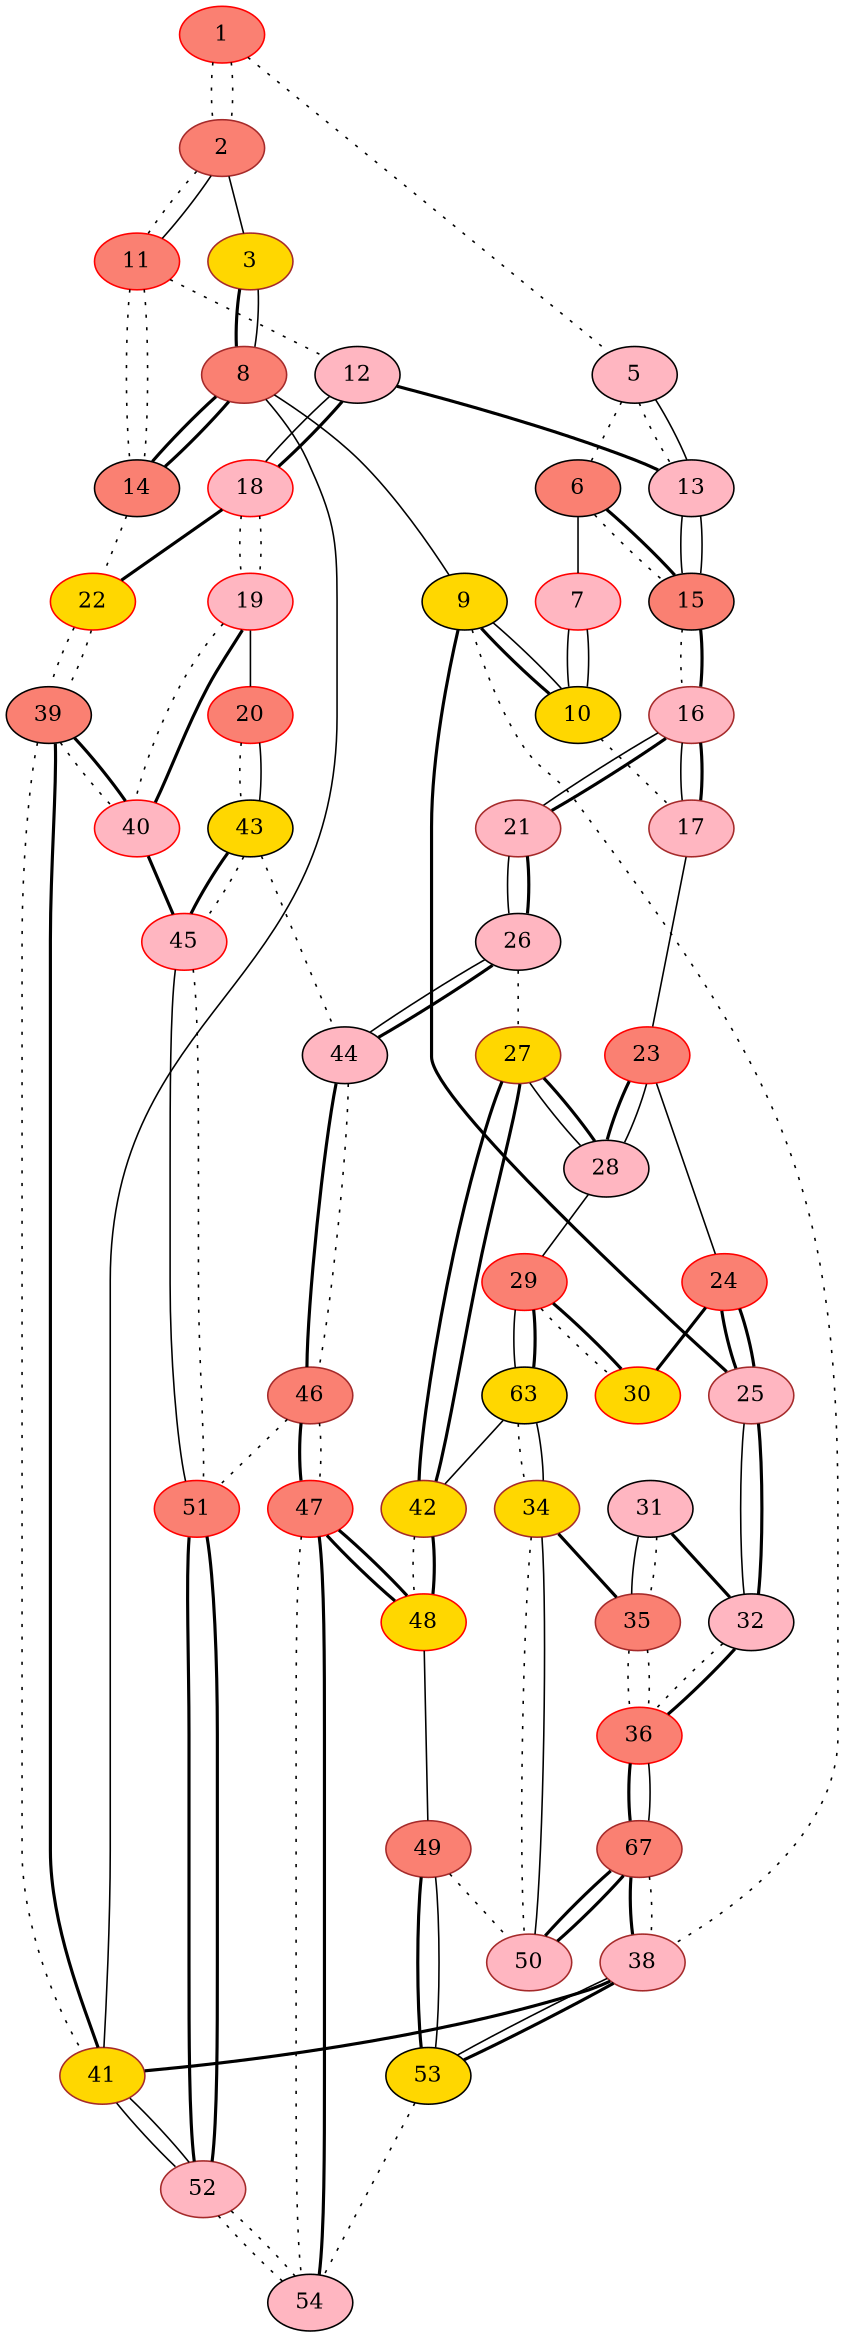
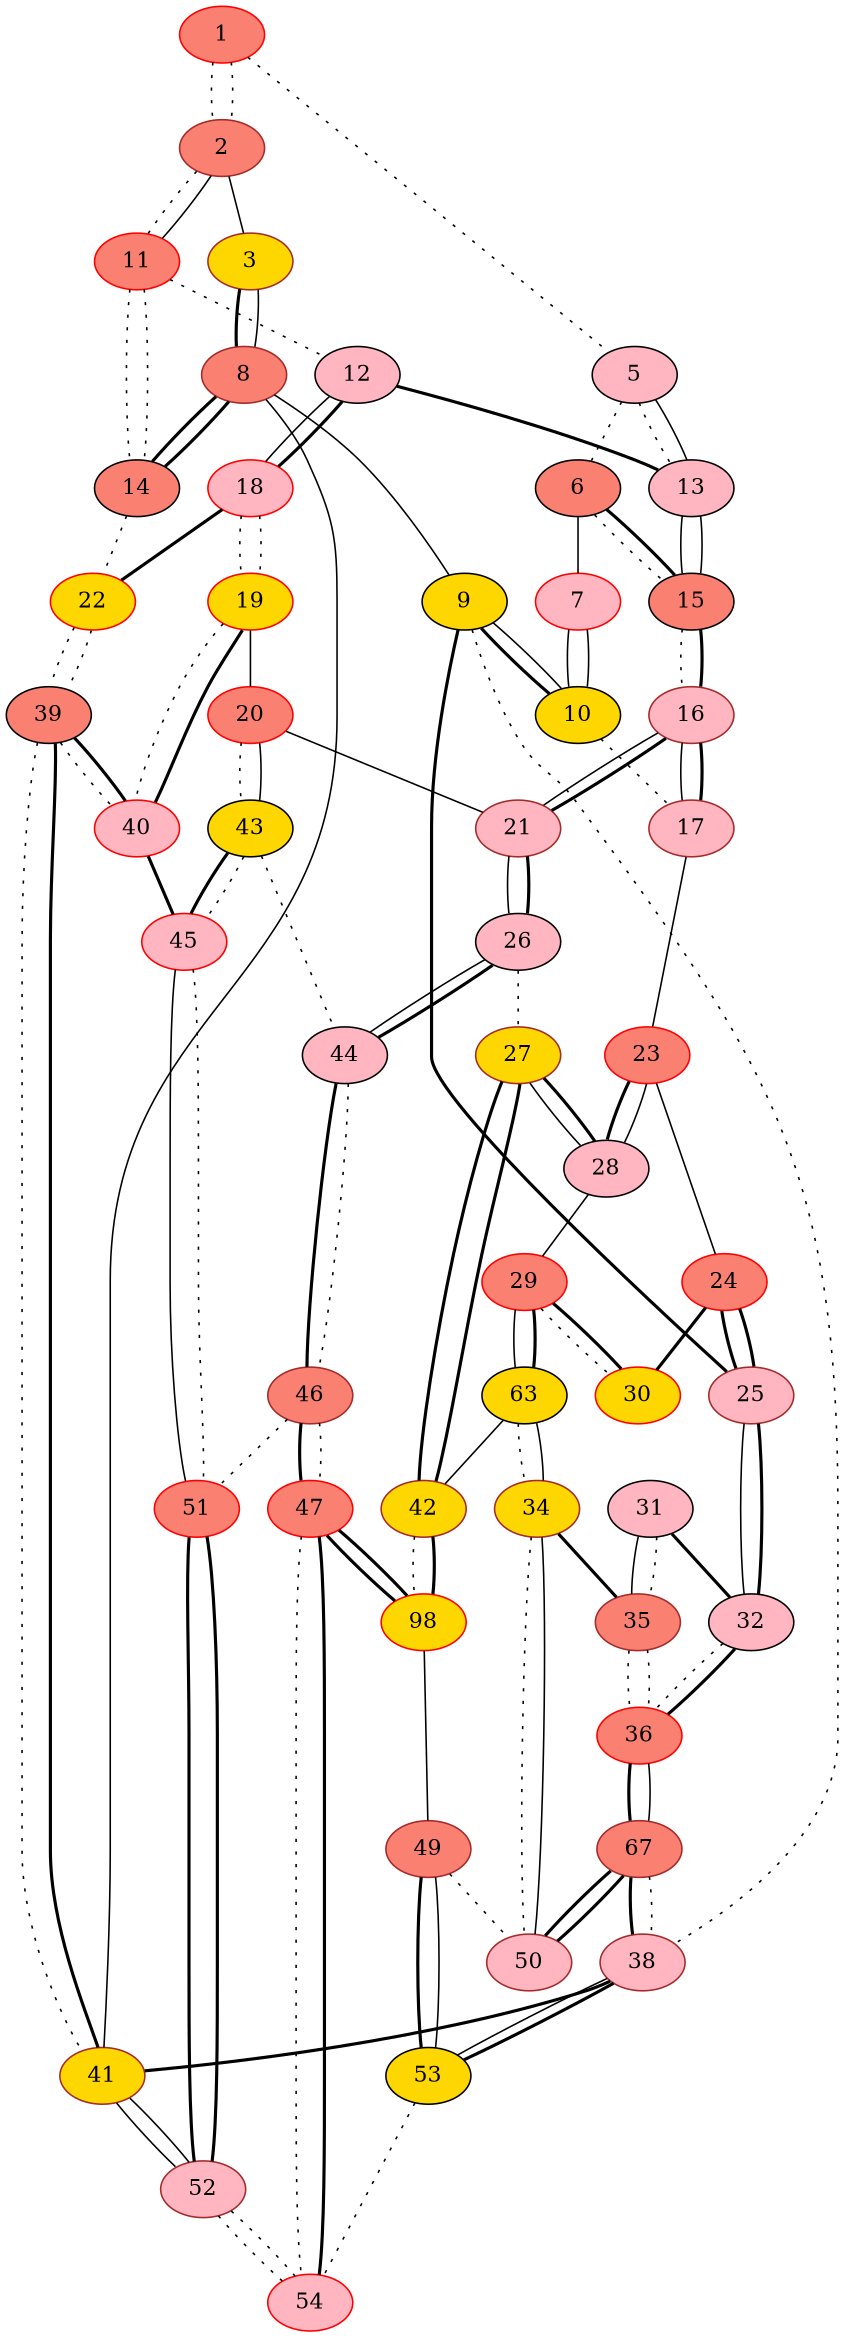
  graph {
    node [color=red fillcolor=lightpink style=filled]
    edge [style=bold]
    1 [fillcolor=salmon]
    2 [color=brown fillcolor=salmon]
    5 [color=black]
    3 [color=brown fillcolor=gold]
    11 [fillcolor=salmon]
    6 [color=black fillcolor=salmon]
    13 [color=black]
    8 [color=brown fillcolor=salmon]
    14 [color=black fillcolor=salmon]
    12 [color=black]
    9 [color=black fillcolor=gold]
    41 [color=brown fillcolor=gold]
    10 [color=black fillcolor=gold]
    7
    15 [color=black fillcolor=salmon]
    16 [color=brown]
    17 [color=brown]
    25 [color=brown]
    38 [color=brown]
    22 [fillcolor=gold]
    52 [color=brown]
    32 [color=black]
    53 [color=black fillcolor=gold]
    23 [fillcolor=salmon]
    18
-   19
+   19 [fillcolor=gold]
    39 [color=black fillcolor=salmon]
    21 [color=brown]
    26 [color=black]
    24 [fillcolor=salmon]
    28 [color=black]
    20 [fillcolor=salmon]
    40
    43 [color=black fillcolor=gold]
    45
    44 [color=black]
    27 [color=brown fillcolor=gold]
    30 [fillcolor=gold]
    29 [fillcolor=salmon]
    36 [fillcolor=salmon]
    42 [color=brown fillcolor=gold]
    46 [color=brown fillcolor=salmon]
-   48 [fillcolor=gold]
+   48 [fillcolor=gold label=98]
    n44 [color=black fillcolor=gold label=63]
    34 [color=brown fillcolor=gold]
    31 [color=black]
    35 [color=brown fillcolor=salmon]
    n48 [color=brown fillcolor=salmon label=67]
    50 [color=brown]
-   54 [color=black]
+   54
    51 [fillcolor=salmon]
    49 [color=brown fillcolor=salmon]
    47 [fillcolor=salmon]
    1 -- 2 [style=dotted]
    1 -- 2 [style=dotted]
    1 -- 5 [style=dotted]
    2 -- 3 [style=solid]
    2 -- 11 [style=dotted]
    2 -- 11 [style=solid]
    5 -- 6 [style=dotted]
    5 -- 13 [style=dotted]
    5 -- 13 [style=solid]
    3 -- 8
    3 -- 8 [style=solid]
    11 -- 14 [style=dotted]
    11 -- 14 [style=dotted]
    11 -- 12 [style=dotted]
    6 -- 7 [style=solid]
    6 -- 15 [style=dotted]
    6 -- 15
    13 -- 15 [style=solid]
    13 -- 15 [style=solid]
    8 -- 14
    8 -- 14
    8 -- 9 [style=solid]
    8 -- 41 [style=solid]
    14 -- 22 [style=dotted]
    12 -- 13
    12 -- 18 [style=solid]
    12 -- 18
    9 -- 10
    9 -- 10 [style=solid]
    9 -- 25
    9 -- 38 [style=dotted]
    41 -- 52 [style=solid]
    41 -- 52 [style=solid]
    10 -- 17 [style=dotted]
    7 -- 10 [style=solid]
    7 -- 10 [style=solid]
    15 -- 16 [style=dotted]
    15 -- 16
    16 -- 17 [style=solid]
    16 -- 17
    16 -- 21 [style=solid]
    16 -- 21
    17 -- 23 [style=solid]
    25 -- 32 [style=solid]
    25 -- 32
    38 -- 41
    38 -- 53 [style=solid]
    38 -- 53
    22 -- 39 [style=dotted]
    22 -- 39 [style=dotted]
    52 -- 54 [style=dotted]
    52 -- 54 [style=dotted]
    32 -- 36 [style=dotted]
    32 -- 36
    53 -- 54 [style=dotted]
    23 -- 24 [style=solid]
    23 -- 28
    23 -- 28 [style=solid]
    18 -- 22
    18 -- 19 [style=dotted]
    18 -- 19 [style=dotted]
    19 -- 20 [style=solid]
    19 -- 40 [style=dotted]
    19 -- 40
    39 -- 41 [style=dotted]
    39 -- 41
    39 -- 40 [style=dotted]
    39 -- 40
    21 -- 26 [style=solid]
    21 -- 26
    26 -- 44 [style=solid]
    26 -- 44
    26 -- 27 [style=dotted]
    24 -- 25
    24 -- 25
    24 -- 30
    28 -- 29 [style=solid]
+   20 -- 21 [style=solid]
    20 -- 43 [style=dotted]
    20 -- 43 [style=solid]
    40 -- 45
    43 -- 45
    43 -- 45 [style=dotted]
    43 -- 44 [style=dotted]
    45 -- 51 [style=solid]
    45 -- 51 [style=dotted]
    44 -- 46
    44 -- 46 [style=dotted]
    27 -- 28 [style=solid]
    27 -- 28
    27 -- 42
    27 -- 42
    29 -- 30 [style=dotted]
    29 -- 30
    29 -- n44 [style=solid]
    29 -- n44
    36 -- n48
    36 -- n48 [style=solid]
    42 -- 48 [style=dotted]
    42 -- 48
    46 -- 51 [style=dotted]
    46 -- 47
    46 -- 47 [style=dotted]
    48 -- 49 [style=solid]
    n44 -- 42 [style=solid]
    n44 -- 34 [style=dotted]
    n44 -- 34 [style=solid]
    34 -- 35
    34 -- 50 [style=dotted]
    34 -- 50 [style=solid]
    31 -- 32
    31 -- 35 [style=solid]
    31 -- 35 [style=dotted]
    35 -- 36 [style=dotted]
    35 -- 36 [style=dotted]
    n48 -- 38
    n48 -- 38 [style=dotted]
    n48 -- 50
    n48 -- 50
    51 -- 52
    51 -- 52
    49 -- 53
    49 -- 53 [style=solid]
    49 -- 50 [style=dotted]
    47 -- 48
    47 -- 48
    47 -- 54 [style=dotted]
    47 -- 54
  }
